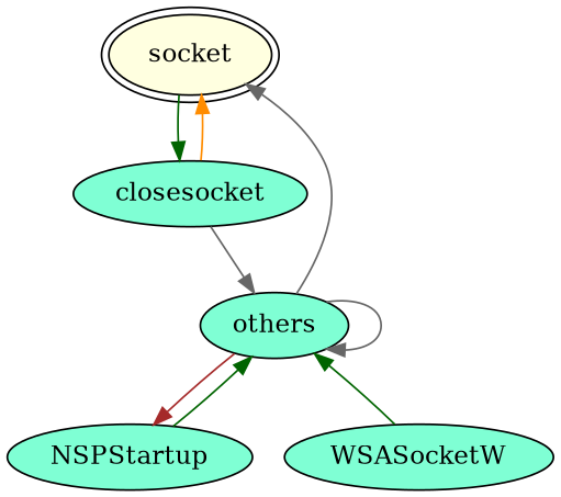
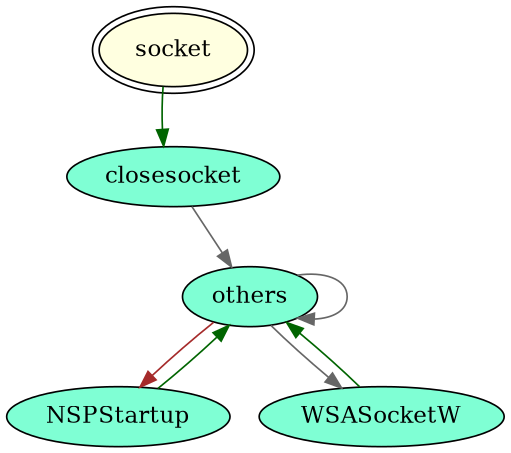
  digraph {
    node [fillcolor=aquamarine style=filled]
    edge [color=darkgreen]
    n1 [fillcolor=lightyellow label=socket peripheries=2]
    n2 [label=closesocket]
    n3 [label=others]
    n4 [label=NSPStartup]
    n5 [label=WSASocketW]
    n1 -> n2
-   n2 -> n1 [color=darkorange]
    n2 -> n3 [color=gray40]
    n3 -> n3 [color=gray40]
    n3 -> n4 [color=brown]
-   n3 -> n1 [color=gray40]
+   n3 -> n5 [color=gray40]
    n4 -> n3
    n5 -> n3
  }
